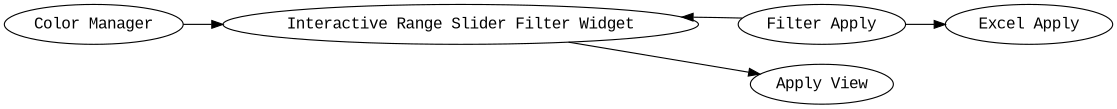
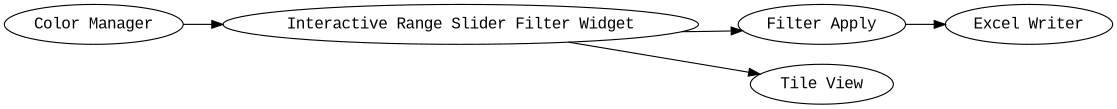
  digraph {
    fontname="Liberation Mono"
    rankdir=LR
    node [fontname="Liberation Mono"]
    edge [fontname="Liberation Mono"]
-   n1 [label="Apply View"]
+   n1 [label="Tile View"]
    n2 [label="Filter Apply"]
-   n3 [label="Excel Apply"]
+   n3 [label="Excel Writer"]
    n4 [label="Interactive Range Slider Filter Widget"]
    n5 [label="Color Manager"]
    n2 -> n3
    n4 -> n1
-   n2 -> n4
+   n4 -> n2
    n5 -> n4
  }
